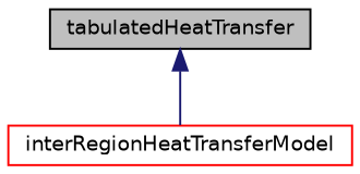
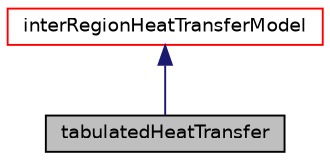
  digraph {
    node [fontname=Helvetica fontsize=10 shape=record]
    n1 [color=black fillcolor=grey75 fontcolor=black height=0.2 label=tabulatedHeatTransfer style=filled width=0.4]
    n2 [color=red height=0.2 label=interRegionHeatTransferModel width=0.4]
-   n1 -> n2 [color=midnightblue dir=back fontname=Helvetica fontsize=10 labelfontname=Helvetica labelfontsize=10 style=solid]
+   n2 -> n1 [color=midnightblue dir=back fontname=Helvetica fontsize=10 labelfontname=Helvetica labelfontsize=10 style=solid]
  }
